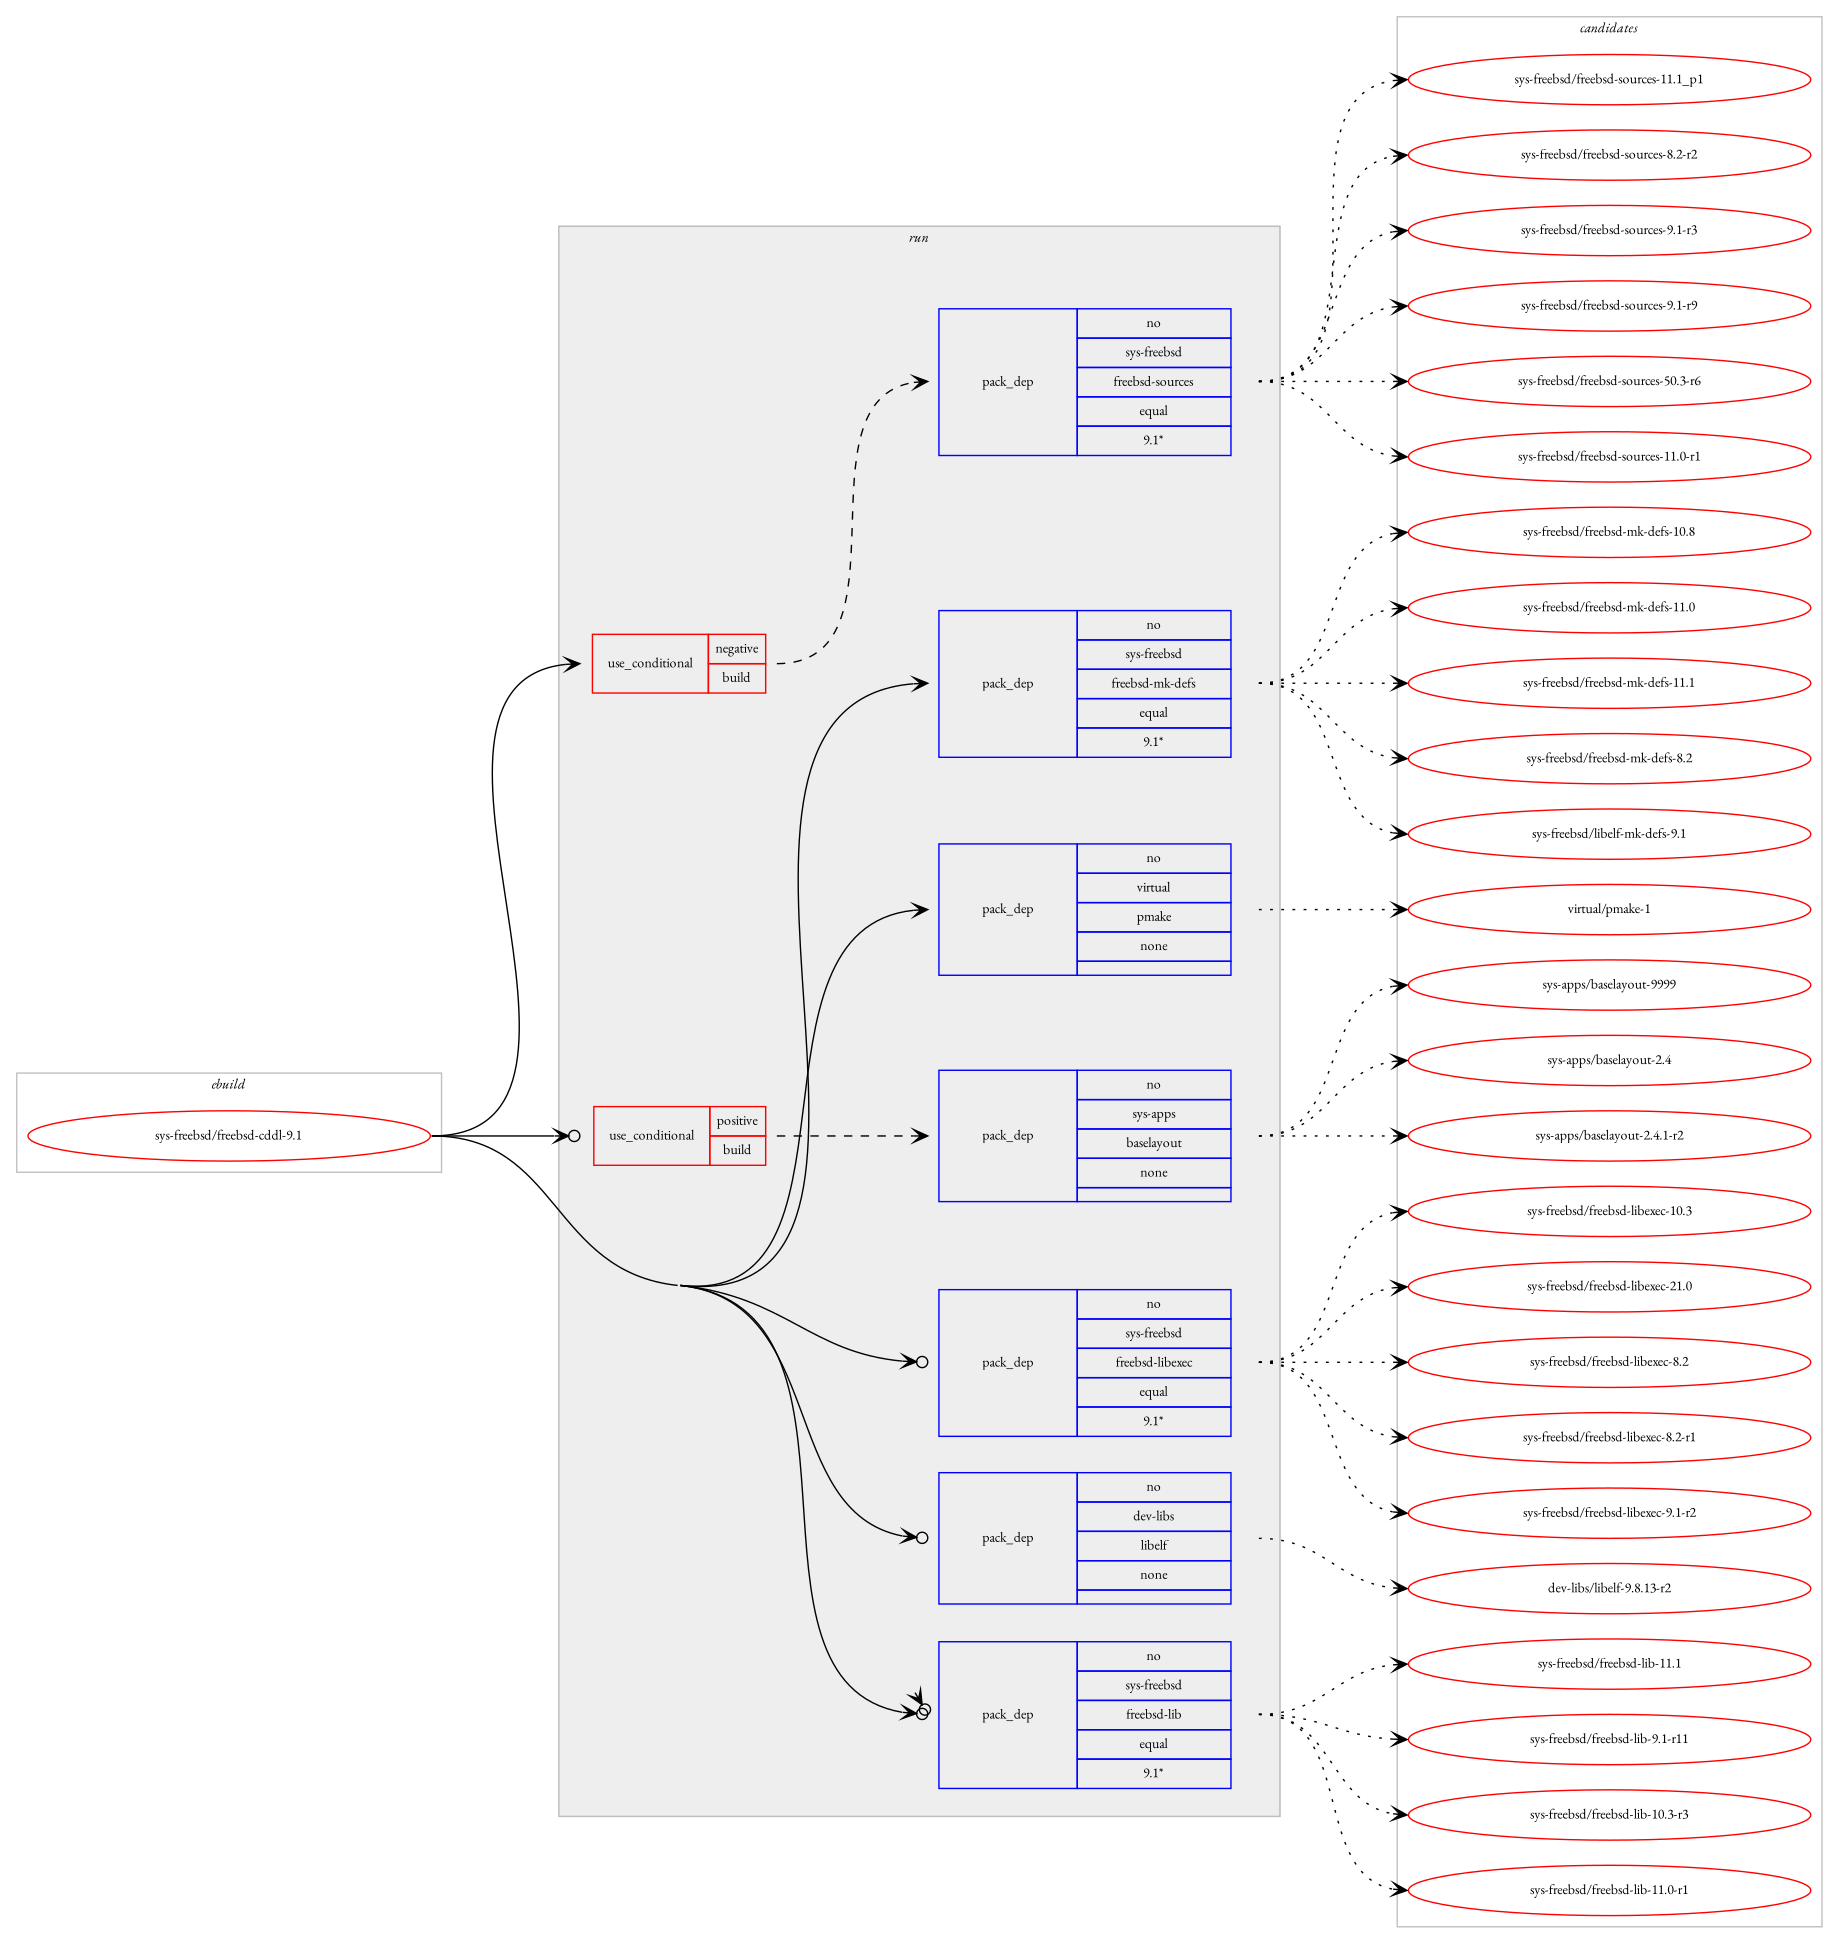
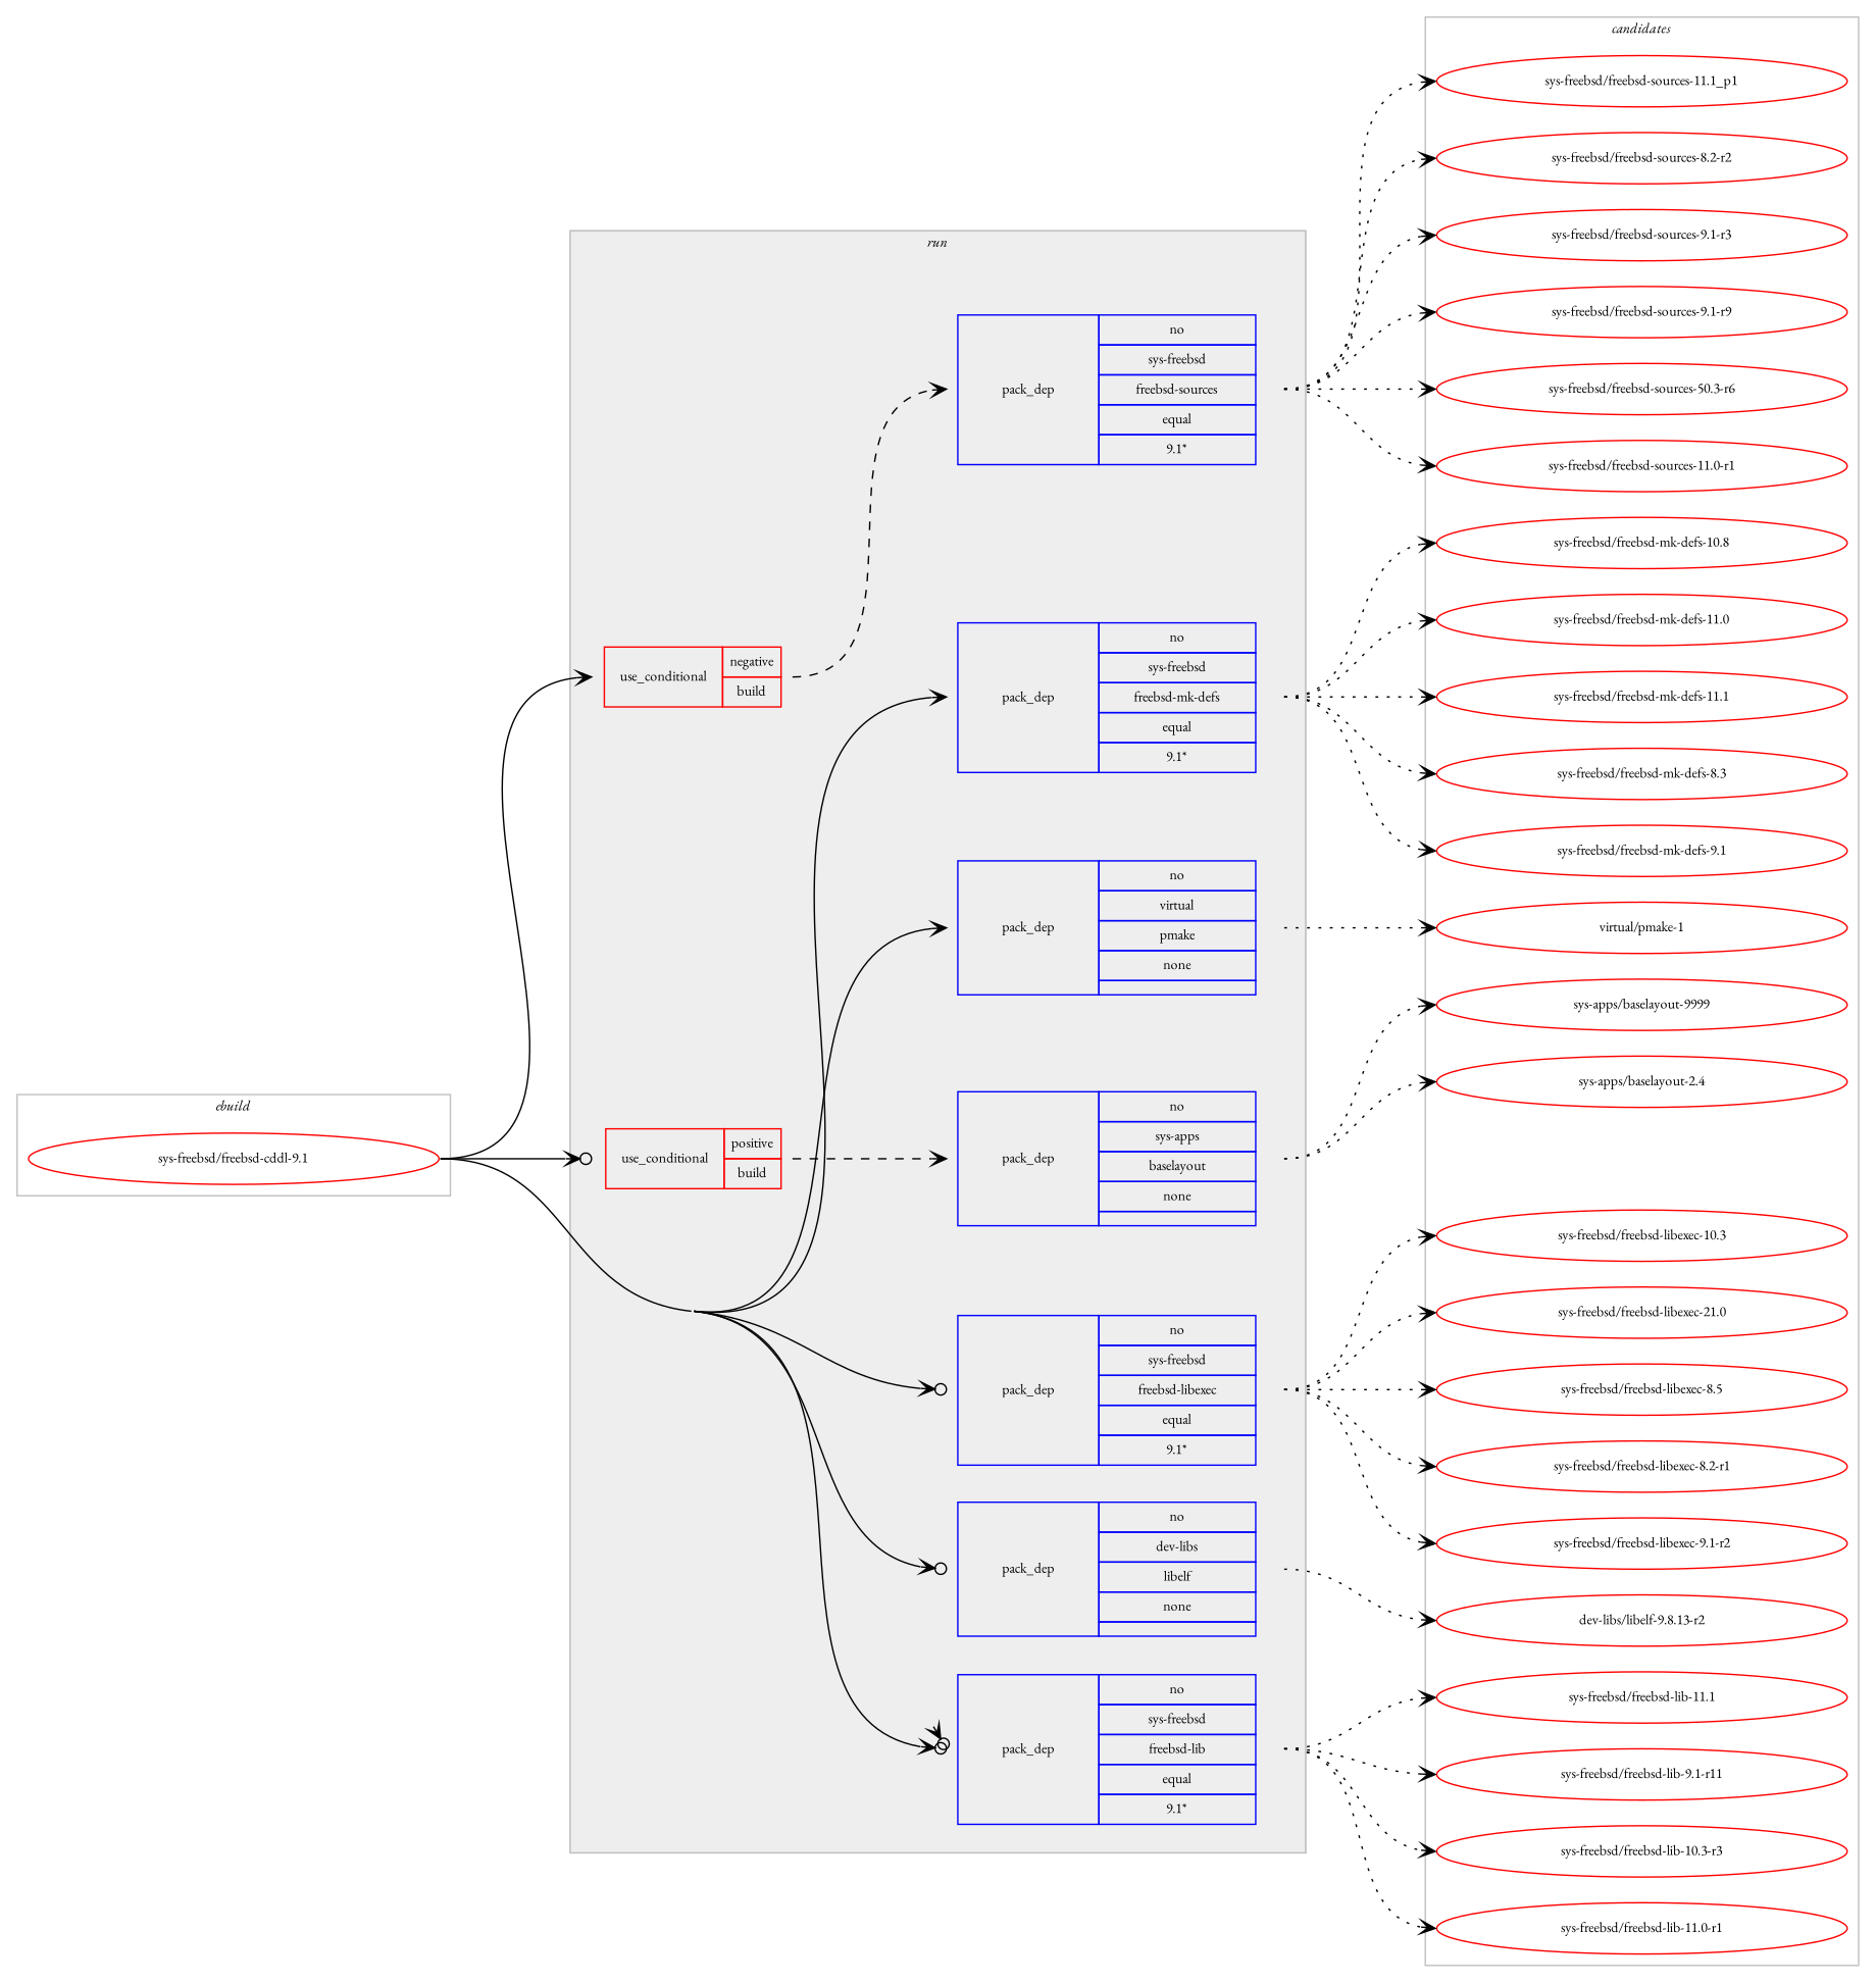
  digraph {
    compound=true
    concentrate=true
    fontname="EB Garamond"
    fontsize=10
    newrank=true
    rankdir=LR
    ranksep=1.5
    node [color=red fontname="EB Garamond" fontsize=10]
    edge [arrowhead=vee fontname="EB Garamond" headport=w style=dotted tailport=e weight=100]
    n1 [label="sys-freebsd/freebsd-cddl-9.1" width=4]
    n2 [color=blue label=<<TABLE BORDER="0" CELLBORDER="1" CELLSPACING="0" CELLPADDING="4" WIDTH="220"><TR><TD ROWSPAN="6" CELLPADDING="30">pack_dep</TD></TR><TR><TD WIDTH="110">no</TD></TR><TR><TD>sys-freebsd</TD></TR><TR><TD>freebsd-sources</TD></TR><TR><TD>equal</TD></TR><TR><TD>9.1*</TD></TR></TABLE>> shape=none]
    n3 [label=<<TABLE BORDER="0" CELLBORDER="1" CELLSPACING="0" CELLPADDING="4"><TR><TD ROWSPAN="3" CELLPADDING="10">use_conditional</TD></TR><TR><TD>negative</TD></TR><TR><TD>build</TD></TR></TABLE>> shape=none]
    n4 [color=blue label=<<TABLE BORDER="0" CELLBORDER="1" CELLSPACING="0" CELLPADDING="4" WIDTH="220"><TR><TD ROWSPAN="6" CELLPADDING="30">pack_dep</TD></TR><TR><TD WIDTH="110">no</TD></TR><TR><TD>sys-freebsd</TD></TR><TR><TD>freebsd-mk-defs</TD></TR><TR><TD>equal</TD></TR><TR><TD>9.1*</TD></TR></TABLE>> shape=none]
    n5 [color=blue label=<<TABLE BORDER="0" CELLBORDER="1" CELLSPACING="0" CELLPADDING="4" WIDTH="220"><TR><TD ROWSPAN="6" CELLPADDING="30">pack_dep</TD></TR><TR><TD WIDTH="110">no</TD></TR><TR><TD>virtual</TD></TR><TR><TD>pmake</TD></TR><TR><TD>none</TD></TR><TR><TD></TD></TR></TABLE>> shape=none]
    n6 [color=blue label=<<TABLE BORDER="0" CELLBORDER="1" CELLSPACING="0" CELLPADDING="4" WIDTH="220"><TR><TD ROWSPAN="6" CELLPADDING="30">pack_dep</TD></TR><TR><TD WIDTH="110">no</TD></TR><TR><TD>sys-apps</TD></TR><TR><TD>baselayout</TD></TR><TR><TD>none</TD></TR><TR><TD></TD></TR></TABLE>> shape=none]
    n7 [label=<<TABLE BORDER="0" CELLBORDER="1" CELLSPACING="0" CELLPADDING="4"><TR><TD ROWSPAN="3" CELLPADDING="10">use_conditional</TD></TR><TR><TD>positive</TD></TR><TR><TD>build</TD></TR></TABLE>> shape=none]
    n8 [color=blue label=<<TABLE BORDER="0" CELLBORDER="1" CELLSPACING="0" CELLPADDING="4" WIDTH="220"><TR><TD ROWSPAN="6" CELLPADDING="30">pack_dep</TD></TR><TR><TD WIDTH="110">no</TD></TR><TR><TD>dev-libs</TD></TR><TR><TD>libelf</TD></TR><TR><TD>none</TD></TR><TR><TD></TD></TR></TABLE>> shape=none]
    n9 [color=blue label=<<TABLE BORDER="0" CELLBORDER="1" CELLSPACING="0" CELLPADDING="4" WIDTH="220"><TR><TD ROWSPAN="6" CELLPADDING="30">pack_dep</TD></TR><TR><TD WIDTH="110">no</TD></TR><TR><TD>sys-freebsd</TD></TR><TR><TD>freebsd-lib</TD></TR><TR><TD>equal</TD></TR><TR><TD>9.1*</TD></TR></TABLE>> shape=none]
    n10 [color=blue label=<<TABLE BORDER="0" CELLBORDER="1" CELLSPACING="0" CELLPADDING="4" WIDTH="220"><TR><TD ROWSPAN="6" CELLPADDING="30">pack_dep</TD></TR><TR><TD WIDTH="110">no</TD></TR><TR><TD>sys-freebsd</TD></TR><TR><TD>freebsd-libexec</TD></TR><TR><TD>equal</TD></TR><TR><TD>9.1*</TD></TR></TABLE>> shape=none]
    n11 [label="sys-freebsd/freebsd-sources-50.3-r6" width=4]
    n12 [label="sys-freebsd/freebsd-sources-11.0-r1" width=4]
    n13 [label="sys-freebsd/freebsd-sources-11.1_p1" width=4]
    n14 [label="sys-freebsd/freebsd-sources-8.2-r2" width=4]
    n15 [label="sys-freebsd/freebsd-sources-9.1-r3" width=4]
    n16 [label="sys-freebsd/freebsd-sources-9.1-r9" width=4]
    n17 [label="sys-freebsd/freebsd-mk-defs-10.8" width=4]
    n18 [label="sys-freebsd/freebsd-mk-defs-11.0" width=4]
    n19 [label="sys-freebsd/freebsd-mk-defs-11.1" width=4]
-   n20 [label="sys-freebsd/freebsd-mk-defs-8.2" width=4]
-   n21 [label="sys-freebsd/libelf-mk-defs-9.1" width=4]
+   n20 [label="sys-freebsd/freebsd-mk-defs-8.3" width=4]
+   n21 [label="sys-freebsd/freebsd-mk-defs-9.1" width=4]
    n22 [label="virtual/pmake-1" width=4]
    n23 [label="sys-apps/baselayout-2.4" width=4]
-   n24 [label="sys-apps/baselayout-2.4.1-r2" width=4]
    n25 [label="sys-apps/baselayout-9999" width=4]
    n26 [label="dev-libs/libelf-9.8.13-r2" width=4]
    n27 [label="sys-freebsd/freebsd-lib-10.3-r3" width=4]
    n28 [label="sys-freebsd/freebsd-lib-11.0-r1" width=4]
    n29 [label="sys-freebsd/freebsd-lib-11.1" width=4]
    n30 [label="sys-freebsd/freebsd-lib-9.1-r11" width=4]
    n31 [label="sys-freebsd/freebsd-libexec-10.3" width=4]
    n32 [label="sys-freebsd/freebsd-libexec-21.0" width=4]
-   n33 [label="sys-freebsd/freebsd-libexec-8.2" width=4]
+   n33 [label="sys-freebsd/freebsd-libexec-8.5" width=4]
    n34 [label="sys-freebsd/freebsd-libexec-8.2-r1" width=4]
    n35 [label="sys-freebsd/freebsd-libexec-9.1-r2" width=4]
    subgraph cluster_1 {
      color=gray
      label=<<i>ebuild</i>>
      rank=same
      n1
    }
    subgraph cluster_2 {
      color=gray
      label=<<i>dependencies</i>>
      subgraph cluster_3 {
        color=gray
        fillcolor="#eeeeee"
        label=<<i>compile</i>>
        style=filled
        subgraph sub_4 {
          color=gray
          fillcolor="#eeeeee"
          label=<<i>compile</i>>
          style=filled
          n3
          subgraph sub_5 {
            color=gray
            fillcolor="#eeeeee"
            label=<<i>compile</i>>
            style=filled
            n2
          }
        }
        subgraph sub_6 {
          color=gray
          fillcolor="#eeeeee"
          label=<<i>compile</i>>
          style=filled
          n4
        }
        subgraph sub_7 {
          color=gray
          fillcolor="#eeeeee"
          label=<<i>compile</i>>
          style=filled
          n5
        }
      }
      subgraph cluster_8 {
        color=gray
        fillcolor="#eeeeee"
        label=<<i>compile and run</i>>
        style=filled
        subgraph sub_9 {
          color=gray
          fillcolor="#eeeeee"
          label=<<i>compile and run</i>>
          style=filled
          n7
          subgraph sub_10 {
            color=gray
            fillcolor="#eeeeee"
            label=<<i>compile and run</i>>
            style=filled
            n6
          }
        }
        subgraph sub_11 {
          color=gray
          fillcolor="#eeeeee"
          label=<<i>compile and run</i>>
          style=filled
          n8
        }
        subgraph sub_12 {
          color=gray
          fillcolor="#eeeeee"
          label=<<i>compile and run</i>>
          style=filled
          n9
        }
        subgraph sub_13 {
          color=gray
          fillcolor="#eeeeee"
          label=<<i>compile and run</i>>
          style=filled
          n10
        }
      }
      subgraph cluster_14 {
        color=gray
        fillcolor="#eeeeee"
        label=<<i>run</i>>
        style=filled
      }
    }
    subgraph cluster_15 {
      color=gray
      label=<<i>candidates</i>>
      rank=same
      subgraph sub_16 {
        color=black
        label=<<i>candidates</i>>
        nodesep=1
        rank=same
        n11
        n12
        n13
        n14
        n15
        n16
      }
      subgraph sub_17 {
        color=black
        label=<<i>candidates</i>>
        nodesep=1
        rank=same
        n17
        n18
        n19
        n20
        n21
      }
      subgraph sub_18 {
        color=black
        label=<<i>candidates</i>>
        nodesep=1
        rank=same
        n22
      }
      subgraph sub_19 {
        color=black
        label=<<i>candidates</i>>
        nodesep=1
        rank=same
        n23
-       n24
        n25
      }
      subgraph sub_20 {
        color=black
        label=<<i>candidates</i>>
        nodesep=1
        rank=same
        n26
      }
      subgraph sub_21 {
        color=black
        label=<<i>candidates</i>>
        nodesep=1
        rank=same
        n27
        n28
        n29
        n30
      }
      subgraph sub_22 {
        color=black
        label=<<i>candidates</i>>
        nodesep=1
        rank=same
        n31
        n32
        n33
        n34
        n35
      }
    }
    n1 -> n3 [style=solid weight=20]
    n1 -> n4 [style=solid weight=20]
    n1 -> n5 [style=solid weight=20]
    n1 -> n7 [arrowhead=odotvee style=solid weight=20]
    n1 -> n8 [arrowhead=odotvee style=solid weight=20]
    n1 -> n9 [arrowhead=odotvee style=solid weight=20]
    n1 -> n10 [arrowhead=odotvee style=solid weight=20]
    n2 -> n11
    n2 -> n12
    n2 -> n13
    n2 -> n14
    n2 -> n15
    n2 -> n16
    n3 -> n2 [style=dashed weight=20]
    n4 -> n17
    n4 -> n18
    n4 -> n19
    n4 -> n20
    n4 -> n21
    n5 -> n22
    n6 -> n23
-   n6 -> n24
    n6 -> n25
    n7 -> n6 [style=dashed weight=20]
    n8 -> n26
    n9 -> n27
    n9 -> n28
    n9 -> n29
    n9 -> n30
    n10 -> n31
    n10 -> n32
    n10 -> n33
    n10 -> n34
    n10 -> n35
  }
